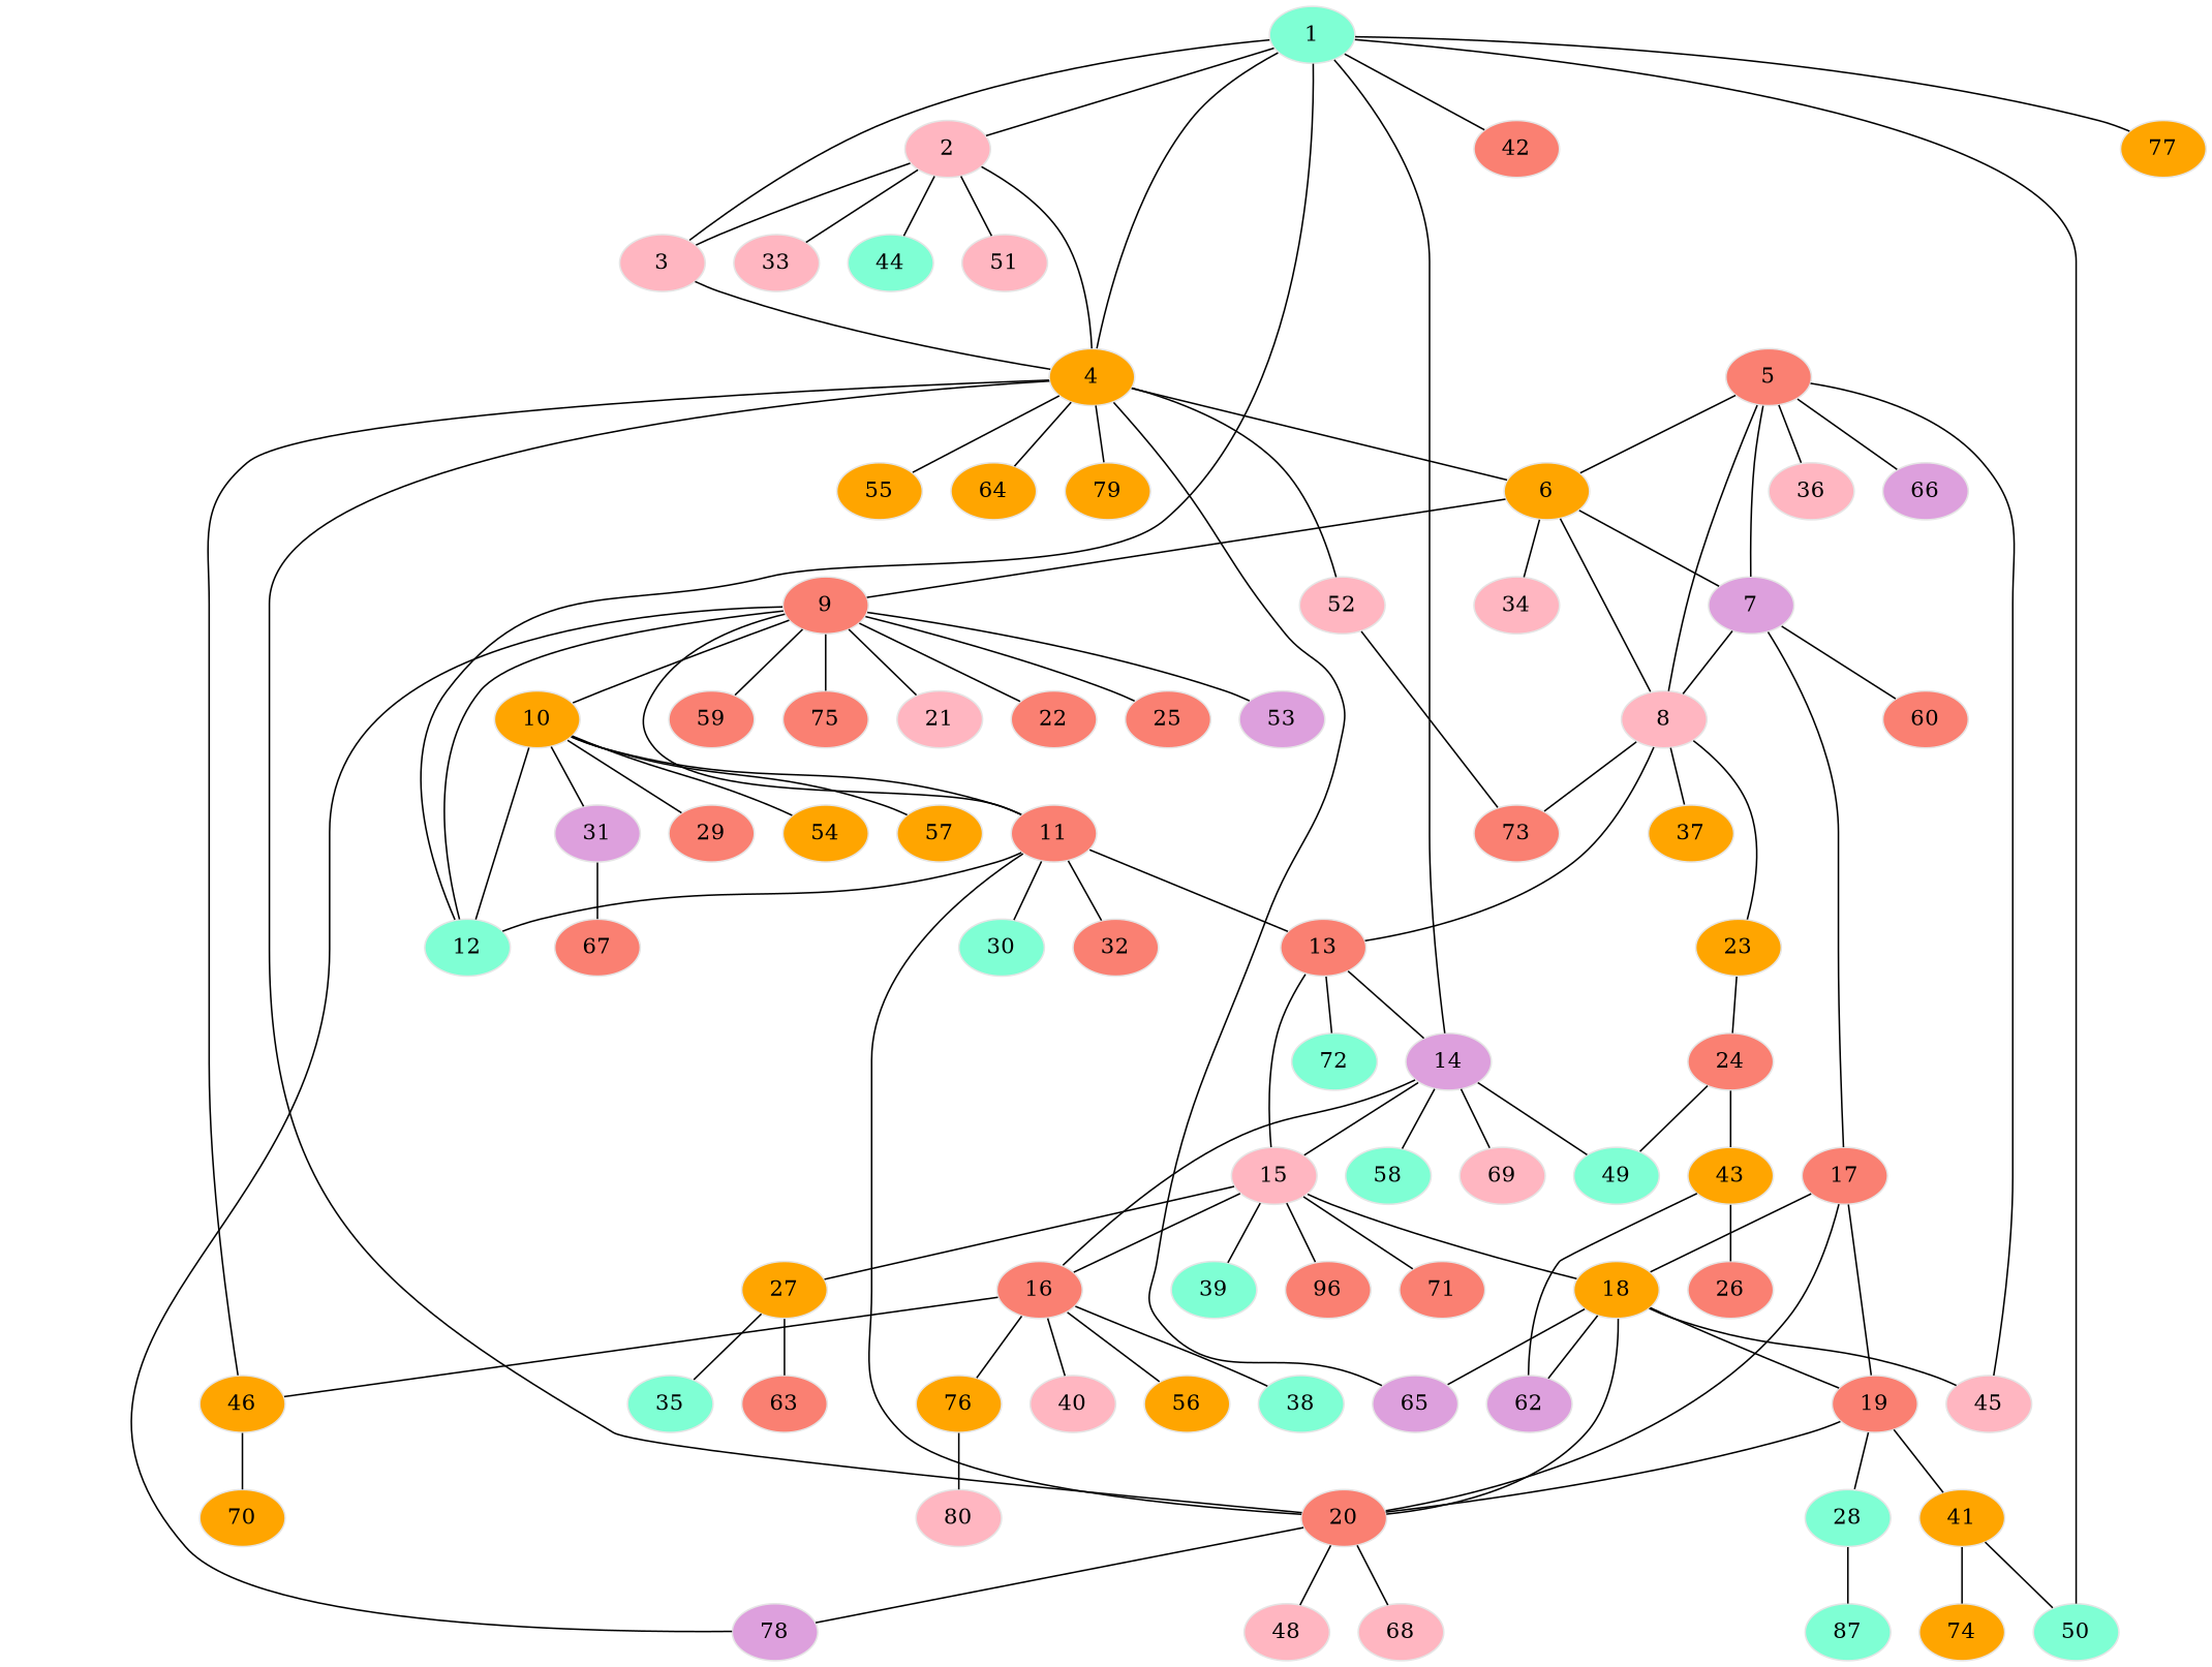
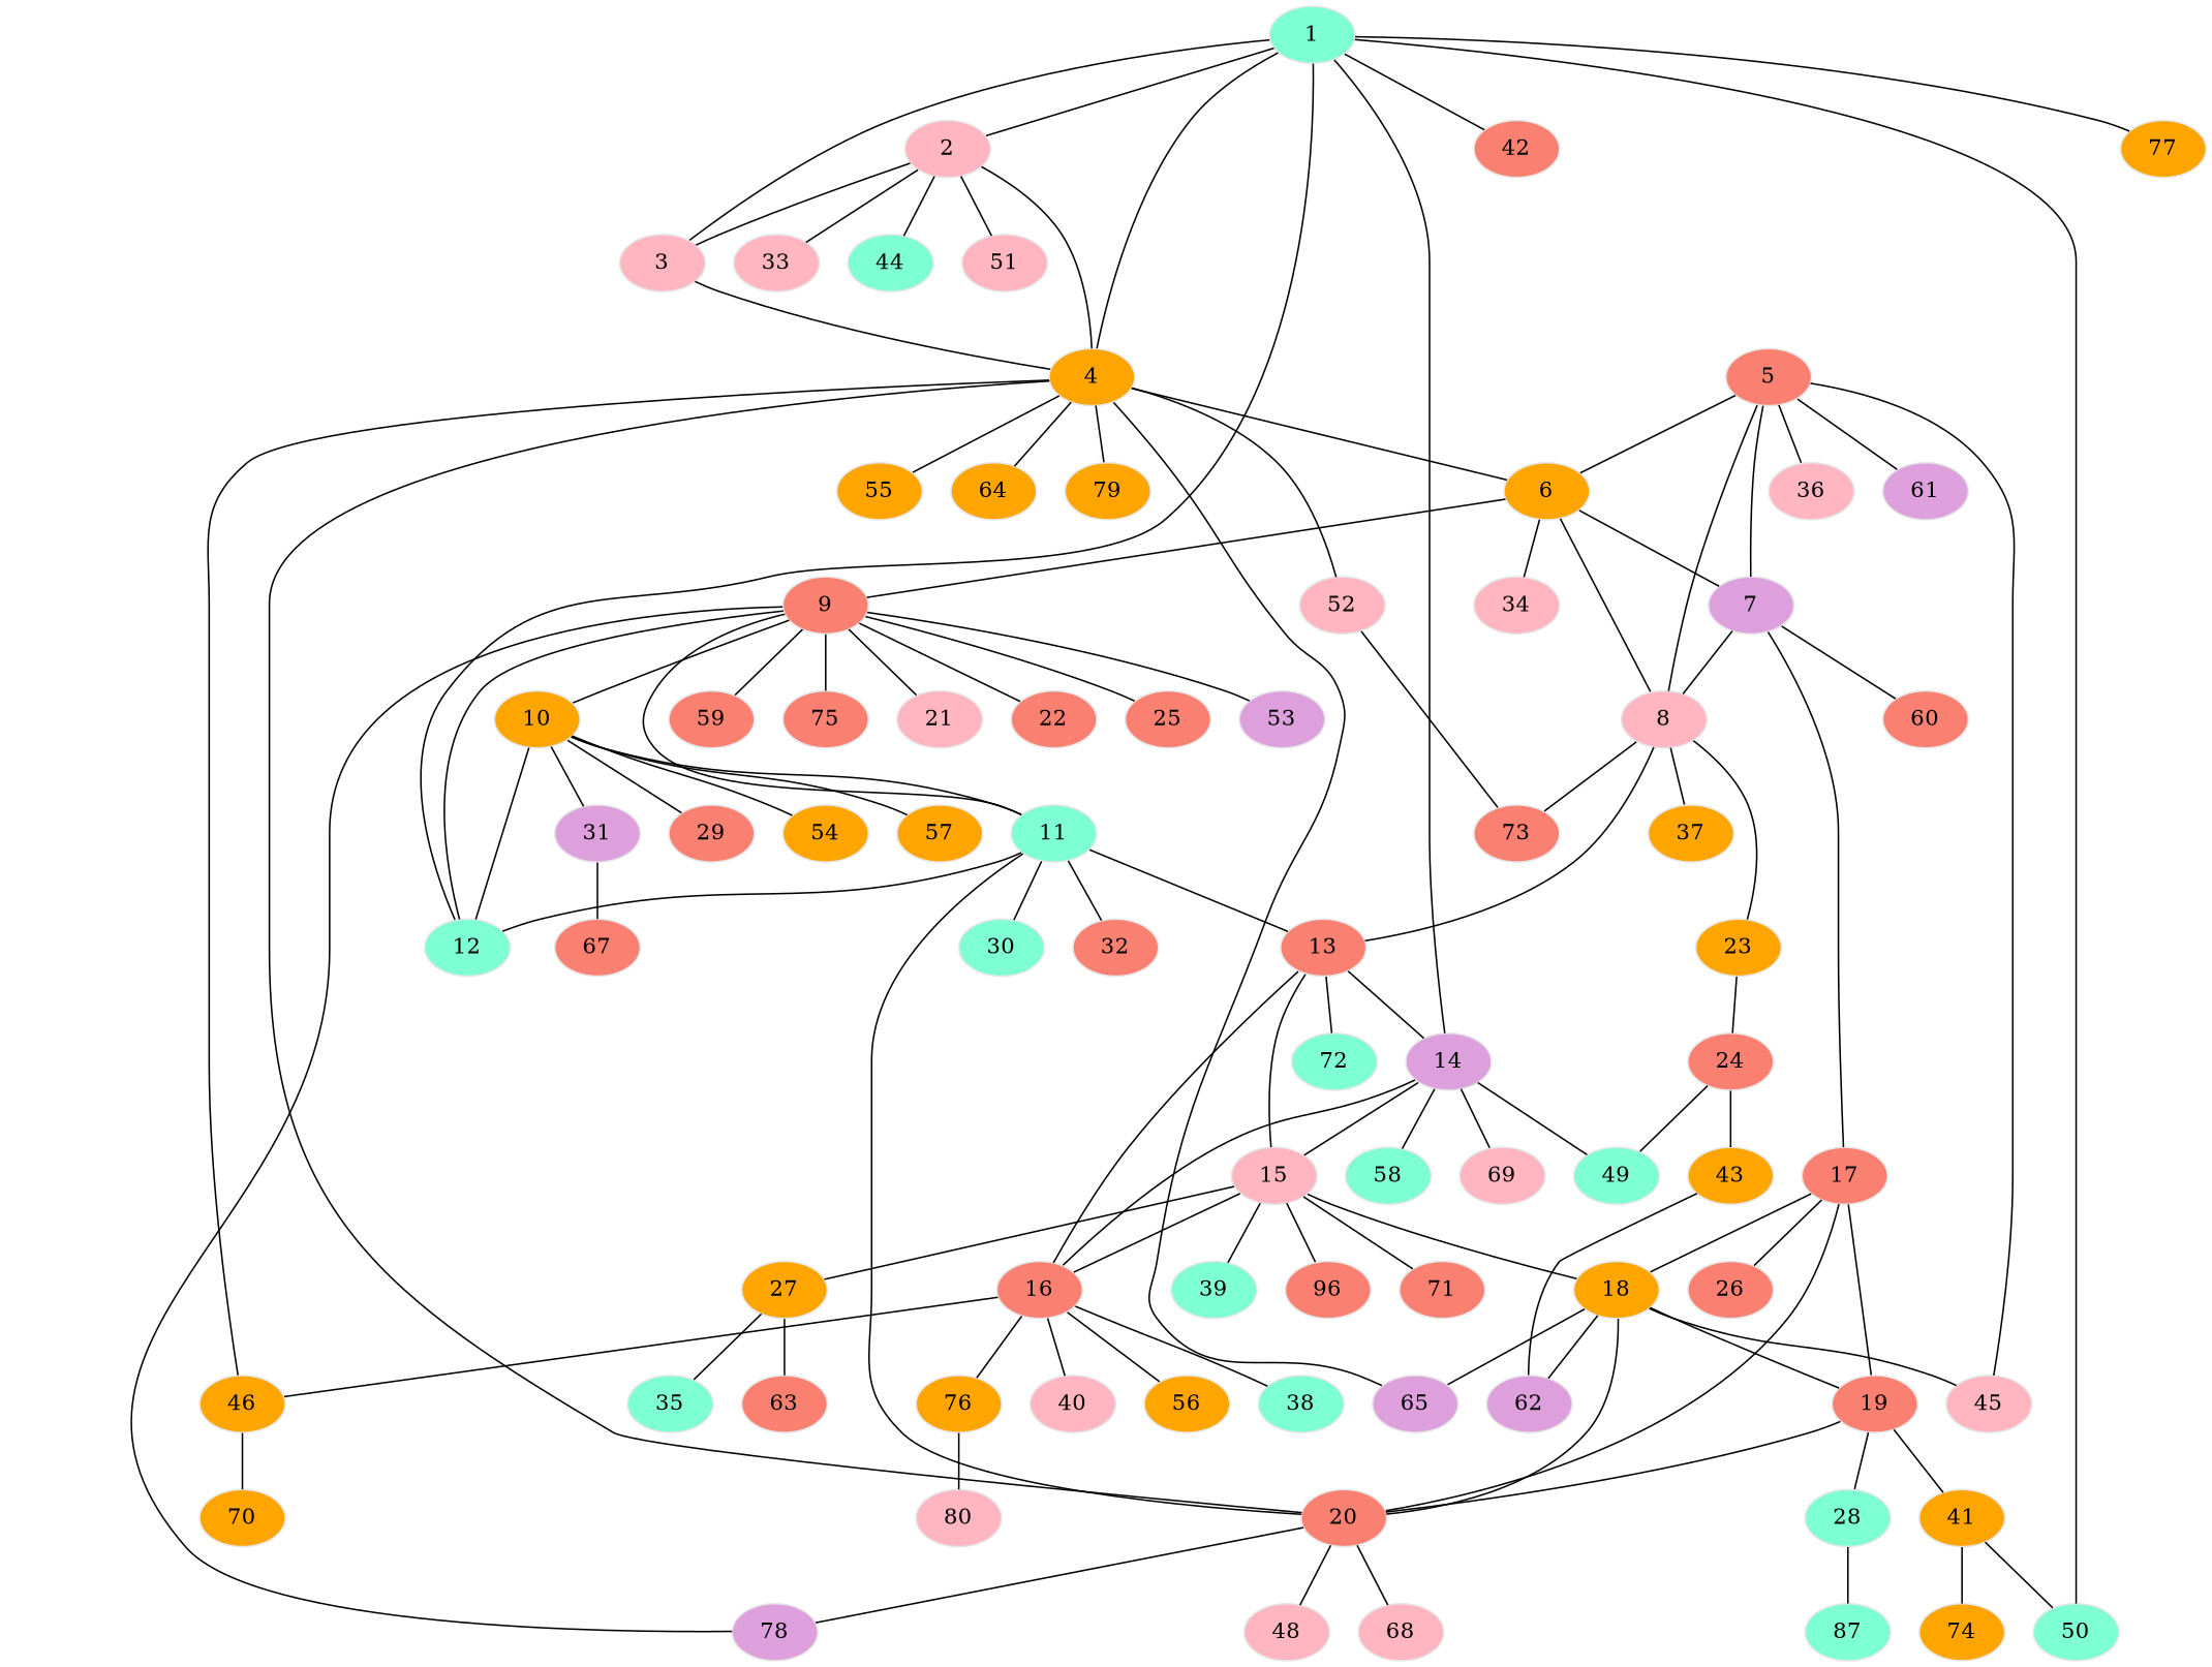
  graph {
    node [color=gray90 fillcolor=salmon style=filled]
    1 [fillcolor=aquamarine]
    2 [fillcolor=lightpink]
    3 [fillcolor=lightpink]
    4 [fillcolor=orange]
    12 [fillcolor=aquamarine]
    14 [fillcolor=plum]
    42
    50 [fillcolor=aquamarine]
    77 [fillcolor=orange]
    33 [fillcolor=lightpink]
    44 [fillcolor=aquamarine]
    51 [fillcolor=lightpink]
    6 [fillcolor=orange]
    20
    46 [fillcolor=orange]
    52 [fillcolor=lightpink]
    55 [fillcolor=orange]
    64 [fillcolor=orange]
    65 [fillcolor=plum]
    79 [fillcolor=orange]
    15 [fillcolor=lightpink]
    16
    49 [fillcolor=aquamarine]
    58 [fillcolor=aquamarine]
    69 [fillcolor=lightpink]
    7 [fillcolor=plum]
    8 [fillcolor=lightpink]
    9
    34 [fillcolor=lightpink]
    78 [fillcolor=plum]
    48 [fillcolor=lightpink]
    68 [fillcolor=lightpink]
    70 [fillcolor=orange]
    73
    5
    36 [fillcolor=lightpink]
    45 [fillcolor=lightpink]
-   61 [fillcolor=plum label=66]
+   61 [fillcolor=plum]
    17
    60
    13
    23 [fillcolor=orange]
    37 [fillcolor=orange]
    10 [fillcolor=orange]
-   11
+   11 [fillcolor=aquamarine]
    21 [fillcolor=lightpink]
    22
    25
    53 [fillcolor=plum]
    59
    75
    18 [fillcolor=orange]
    19
    26
    72 [fillcolor=aquamarine]
    24
    29
    31 [fillcolor=plum]
    54 [fillcolor=orange]
    57 [fillcolor=orange]
    30 [fillcolor=aquamarine]
    32
    67
    27 [fillcolor=orange]
    39 [fillcolor=aquamarine]
    n66 [label=96]
    71
    38 [fillcolor=aquamarine]
    40 [fillcolor=lightpink]
    56 [fillcolor=orange]
    76 [fillcolor=orange]
    62 [fillcolor=plum]
    35 [fillcolor=aquamarine]
    63
    80 [fillcolor=lightpink]
    28 [fillcolor=aquamarine]
    41 [fillcolor=orange]
    n78 [fillcolor=aquamarine label=87]
    74 [fillcolor=orange]
    43 [fillcolor=orange]
    1 -- 2
    1 -- 3
    1 -- 4
    1 -- 12
    1 -- 14
    1 -- 42
    1 -- 50
    1 -- 77
    2 -- 3
    2 -- 4
    2 -- 33
    2 -- 44
    2 -- 51
    3 -- 4
    4 -- 6
    4 -- 20
    4 -- 46
    4 -- 52
    4 -- 55
    4 -- 64
    4 -- 65
    4 -- 79
    14 -- 15
    14 -- 16
    14 -- 49
    14 -- 58
    14 -- 69
    6 -- 7
    6 -- 8
    6 -- 9
    6 -- 34
    20 -- 78
    20 -- 48
    20 -- 68
    46 -- 70
    52 -- 73
    15 -- 16
    15 -- 18
    15 -- 27
    15 -- 39
    15 -- n66
    15 -- 71
    16 -- 46
    16 -- 38
    16 -- 40
    16 -- 56
    16 -- 76
    7 -- 8
    7 -- 17
    7 -- 60
    8 -- 73
    8 -- 13
    8 -- 23
    8 -- 37
    9 -- 12
    9 -- 78
    9 -- 10
    9 -- 11
    9 -- 21
    9 -- 22
    9 -- 25
    9 -- 53
    9 -- 59
    9 -- 75
    5 -- 6
    5 -- 7
    5 -- 8
    5 -- 36
    5 -- 45
    5 -- 61
    17 -- 20
    17 -- 18
    17 -- 19
-   43 -- 26
+   17 -- 26
    13 -- 14
    13 -- 15
+   13 -- 16
    13 -- 72
    23 -- 24
    10 -- 12
    10 -- 11
    10 -- 29
    10 -- 31
    10 -- 54
    10 -- 57
    11 -- 12
    11 -- 20
    11 -- 13
    11 -- 30
    11 -- 32
    18 -- 20
    18 -- 65
    18 -- 45
    18 -- 19
    18 -- 62
    19 -- 20
    19 -- 28
    19 -- 41
    24 -- 49
    24 -- 43
    31 -- 67
    27 -- 35
    27 -- 63
    76 -- 80
    28 -- n78
    41 -- 50
    41 -- 74
    43 -- 62
  }
